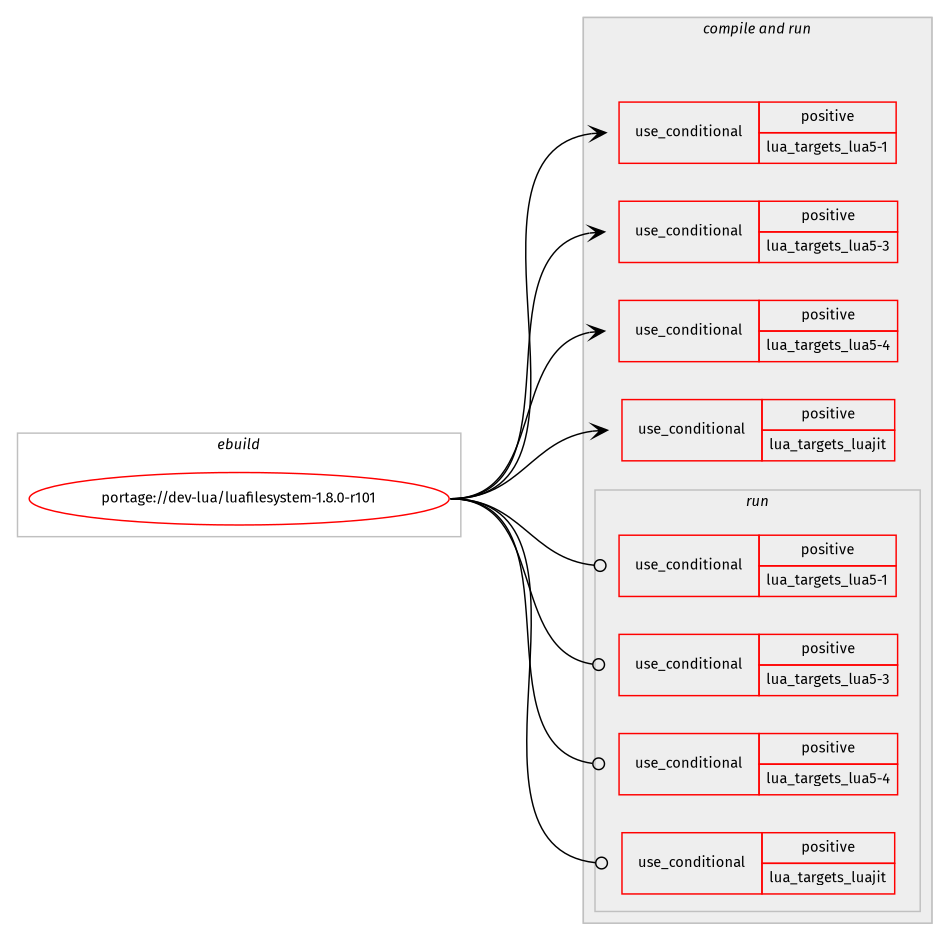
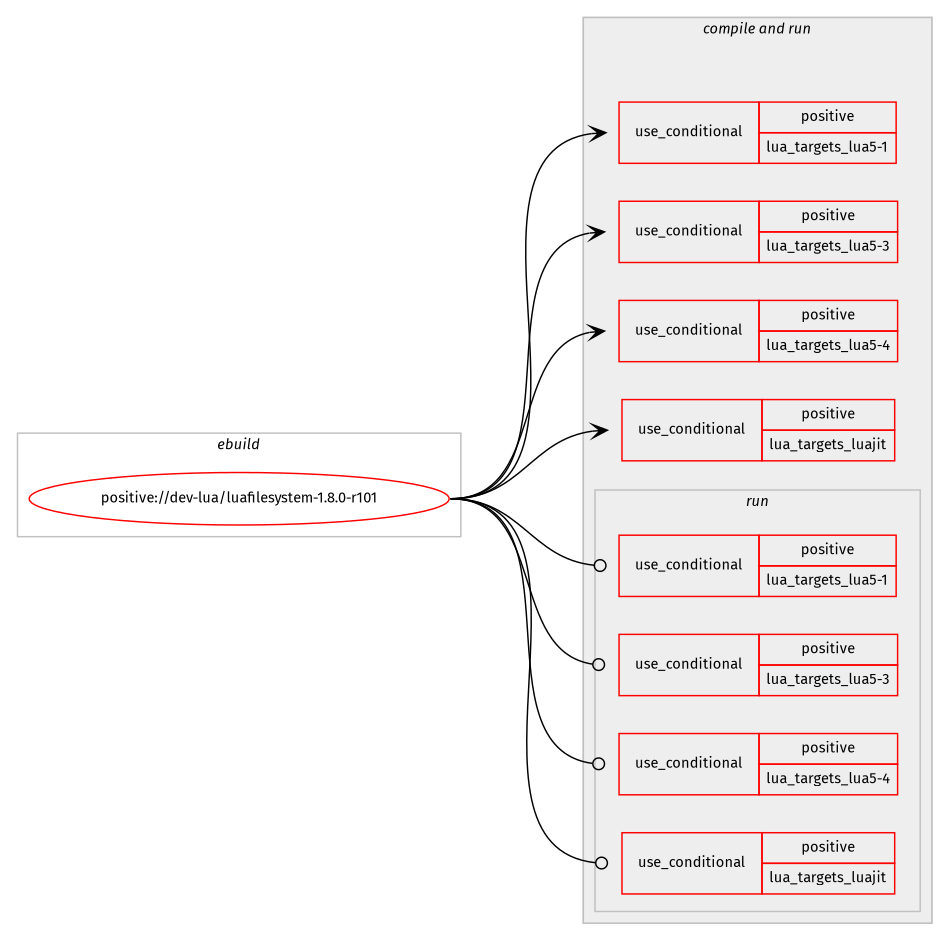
  digraph {
    compound=true
    concentrate=true
    fontname="Fira Sans"
    fontsize=10
    newrank=true
    rankdir=LR
    ranksep=1.5
    node [color=red fontname="Fira Sans" fontsize=10 shape=none]
    edge [arrowhead=vee headport=w style=solid tailport=e weight=20 fontname="Fira Sans"]
-   n1 [label="portage://dev-lua/luafilesystem-1.8.0-r101" width=4 shape=""]
+   n1 [label="positive://dev-lua/luafilesystem-1.8.0-r101" width=4 shape=""]
    n2 [label=<<TABLE BORDER="0" CELLBORDER="1" CELLSPACING="0" CELLPADDING="4"><TR><TD ROWSPAN="3" CELLPADDING="10">use_conditional</TD></TR><TR><TD>positive</TD></TR><TR><TD>lua_targets_lua5-1</TD></TR></TABLE>>]
    n3 [label=<<TABLE BORDER="0" CELLBORDER="1" CELLSPACING="0" CELLPADDING="4"><TR><TD ROWSPAN="3" CELLPADDING="10">use_conditional</TD></TR><TR><TD>positive</TD></TR><TR><TD>lua_targets_lua5-3</TD></TR></TABLE>>]
    n4 [label=<<TABLE BORDER="0" CELLBORDER="1" CELLSPACING="0" CELLPADDING="4"><TR><TD ROWSPAN="3" CELLPADDING="10">use_conditional</TD></TR><TR><TD>positive</TD></TR><TR><TD>lua_targets_lua5-4</TD></TR></TABLE>>]
    n5 [label=<<TABLE BORDER="0" CELLBORDER="1" CELLSPACING="0" CELLPADDING="4"><TR><TD ROWSPAN="3" CELLPADDING="10">use_conditional</TD></TR><TR><TD>positive</TD></TR><TR><TD>lua_targets_luajit</TD></TR></TABLE>>]
    n6 [label=<<TABLE BORDER="0" CELLBORDER="1" CELLSPACING="0" CELLPADDING="4"><TR><TD ROWSPAN="3" CELLPADDING="10">use_conditional</TD></TR><TR><TD>positive</TD></TR><TR><TD>lua_targets_lua5-1</TD></TR></TABLE>>]
    n7 [label=<<TABLE BORDER="0" CELLBORDER="1" CELLSPACING="0" CELLPADDING="4"><TR><TD ROWSPAN="3" CELLPADDING="10">use_conditional</TD></TR><TR><TD>positive</TD></TR><TR><TD>lua_targets_lua5-3</TD></TR></TABLE>>]
    n8 [label=<<TABLE BORDER="0" CELLBORDER="1" CELLSPACING="0" CELLPADDING="4"><TR><TD ROWSPAN="3" CELLPADDING="10">use_conditional</TD></TR><TR><TD>positive</TD></TR><TR><TD>lua_targets_lua5-4</TD></TR></TABLE>>]
    n9 [label=<<TABLE BORDER="0" CELLBORDER="1" CELLSPACING="0" CELLPADDING="4"><TR><TD ROWSPAN="3" CELLPADDING="10">use_conditional</TD></TR><TR><TD>positive</TD></TR><TR><TD>lua_targets_luajit</TD></TR></TABLE>>]
    subgraph cluster_1 {
      color=gray
      label=<<i>ebuild</i>>
      rank=same
      n1
    }
    subgraph cluster_2 {
      color=gray
      label=<<i>dependencies</i>>
      subgraph cluster_3 {
        color=gray
        fillcolor="#eeeeee"
        label=<<i>compile</i>>
        style=filled
        subgraph sub_4 {
          color=gray
          fillcolor="#eeeeee"
          label=<<i>compile</i>>
          style=filled
          n2
        }
        subgraph sub_5 {
          color=gray
          fillcolor="#eeeeee"
          label=<<i>compile</i>>
          style=filled
          n3
        }
        subgraph sub_6 {
          color=gray
          fillcolor="#eeeeee"
          label=<<i>compile</i>>
          style=filled
          n4
        }
        subgraph sub_7 {
          color=gray
          fillcolor="#eeeeee"
          label=<<i>compile</i>>
          style=filled
          n5
        }
      }
      subgraph cluster_8 {
        color=gray
        fillcolor="#eeeeee"
        label=<<i>compile and run</i>>
        style=filled
      }
      subgraph cluster_9 {
        color=gray
        fillcolor="#eeeeee"
        label=<<i>run</i>>
        style=filled
        subgraph sub_10 {
          color=gray
          fillcolor="#eeeeee"
          label=<<i>run</i>>
          style=filled
          n6
        }
        subgraph sub_11 {
          color=gray
          fillcolor="#eeeeee"
          label=<<i>run</i>>
          style=filled
          n7
        }
        subgraph sub_12 {
          color=gray
          fillcolor="#eeeeee"
          label=<<i>run</i>>
          style=filled
          n8
        }
        subgraph sub_13 {
          color=gray
          fillcolor="#eeeeee"
          label=<<i>run</i>>
          style=filled
          n9
        }
      }
    }
    subgraph cluster_14 {
      color=gray
      label=<<i>candidates</i>>
      rank=same
    }
    n1 -> n2
    n1 -> n3
    n1 -> n4
    n1 -> n5
    n1 -> n6 [arrowhead=odot]
    n1 -> n7 [arrowhead=odot]
    n1 -> n8 [arrowhead=odot]
    n1 -> n9 [arrowhead=odot]
  }
